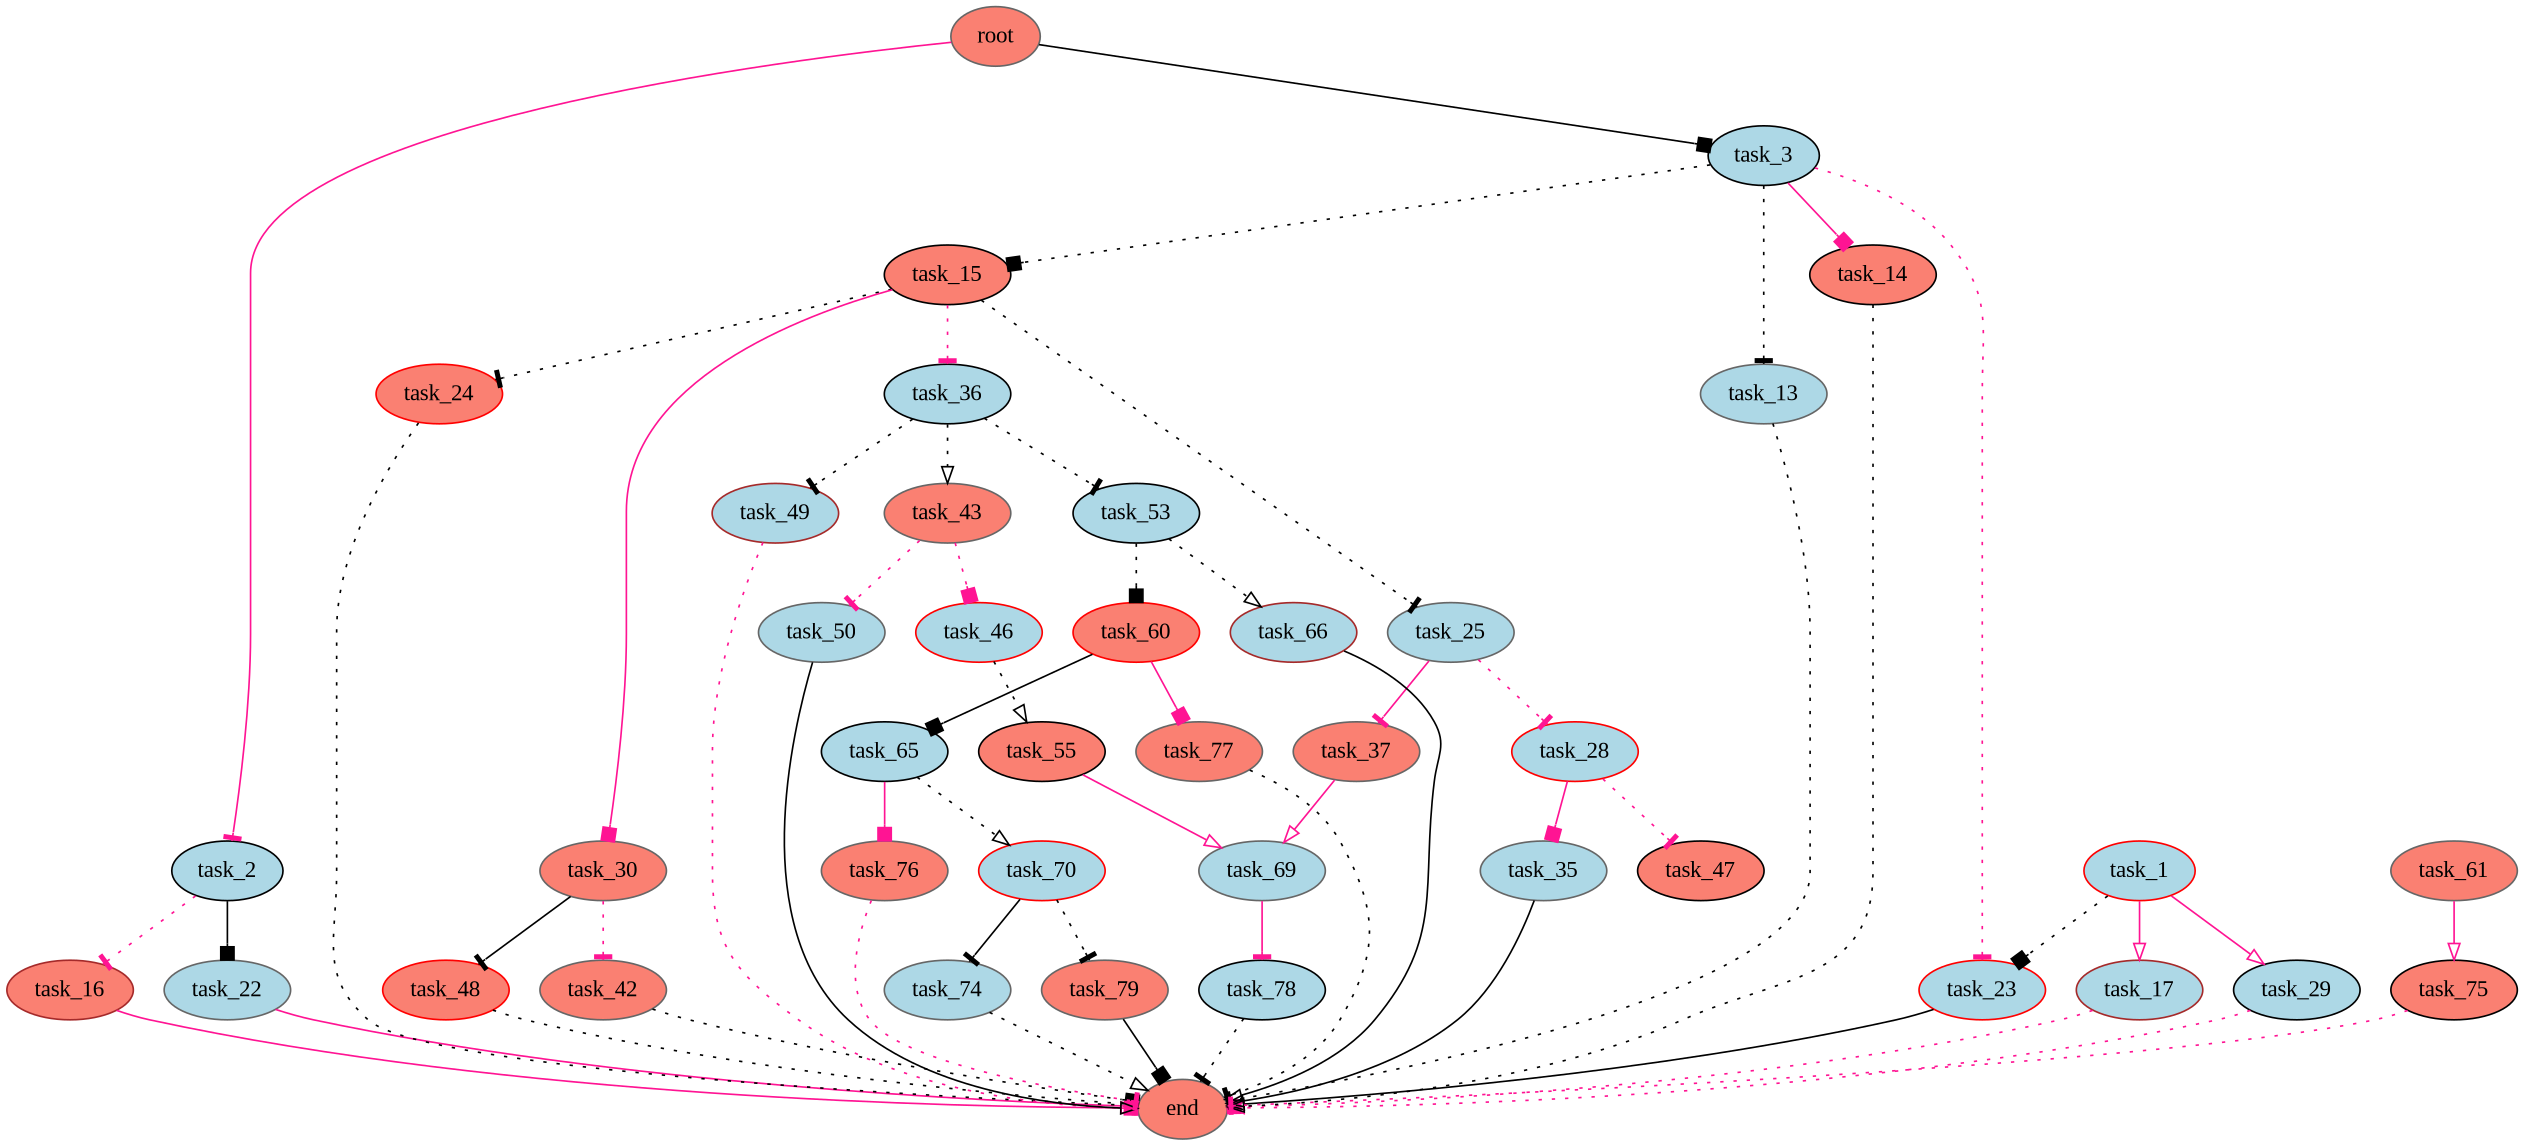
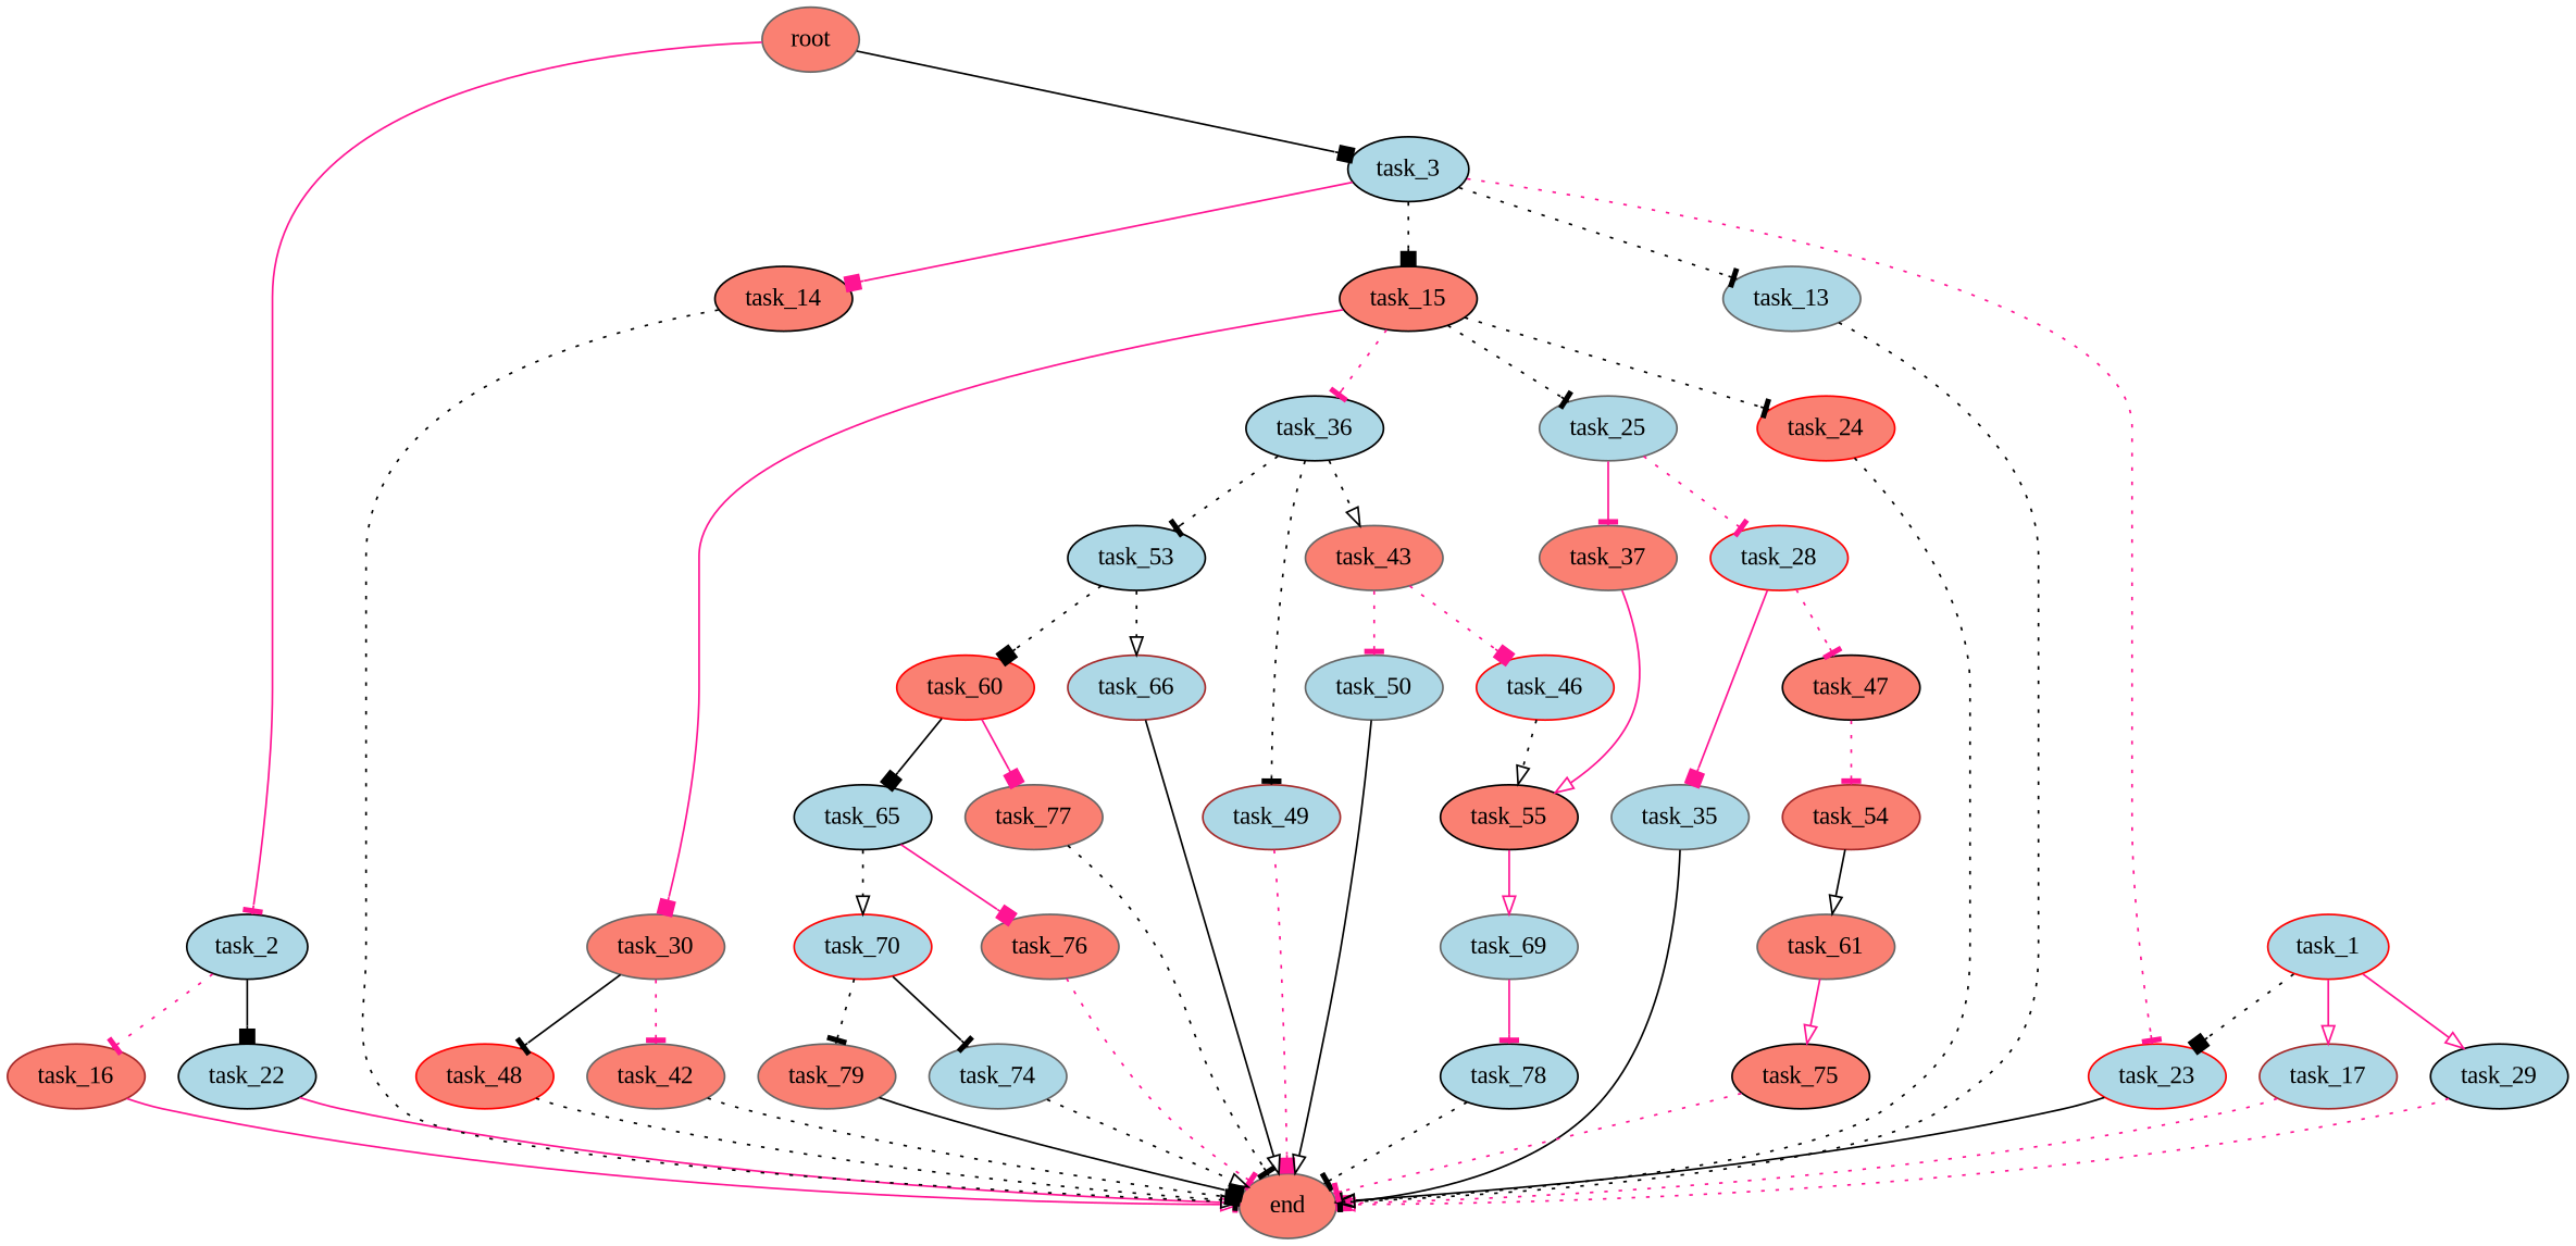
  digraph {
    fontname="Liberation Serif"
    node [color=gray40 fillcolor=lightblue fontname="Liberation Serif" style=filled]
    edge [arrowhead=tee color=black fontname="Liberation Serif" style=dotted]
    root [fillcolor=salmon]
    task_2 [color=black]
    task_3 [color=black]
    task_1 [color=red]
    task_17 [color=brown]
    task_23 [color=red]
    task_29 [color=black]
    task_16 [color=brown fillcolor=salmon]
-   task_22
+   task_22 [color=black]
    task_13
    task_14 [color=black fillcolor=salmon]
    task_15 [color=black fillcolor=salmon]
    end [fillcolor=salmon]
    task_24 [color=red fillcolor=salmon]
    task_25
    task_30 [fillcolor=salmon]
    task_36 [color=black]
    task_28 [color=red]
    task_37 [fillcolor=salmon]
    task_42 [fillcolor=salmon]
    task_48 [color=red fillcolor=salmon]
    task_43 [fillcolor=salmon]
    task_49 [color=brown]
    task_53 [color=black]
    task_35
    task_47 [color=black fillcolor=salmon]
    task_55 [color=black fillcolor=salmon]
    task_46 [color=red]
    task_50
    task_60 [color=red fillcolor=salmon]
    task_66 [color=brown]
+   task_54 [color=brown fillcolor=salmon]
    task_69
    task_61 [fillcolor=salmon]
    task_65 [color=black]
    task_77 [fillcolor=salmon]
    task_78 [color=black]
    task_75 [color=black fillcolor=salmon]
    task_70 [color=red]
    task_76 [fillcolor=salmon]
    task_74
    task_79 [fillcolor=salmon]
    root -> task_2 [color=deeppink style=solid]
    root -> task_3 [arrowhead=box style=solid]
    task_2 -> task_16 [color=deeppink]
    task_2 -> task_22 [arrowhead=box style=solid]
    task_3 -> task_23 [color=deeppink]
    task_3 -> task_13
    task_3 -> task_14 [arrowhead=box color=deeppink style=solid]
    task_3 -> task_15 [arrowhead=box]
    task_1 -> task_17 [arrowhead=onormal color=deeppink style=solid]
    task_1 -> task_23 [arrowhead=box]
    task_1 -> task_29 [arrowhead=onormal color=deeppink style=solid]
    task_17 -> end [arrowhead=box color=deeppink]
    task_23 -> end [arrowhead=onormal style=solid]
    task_29 -> end [arrowhead=onormal color=deeppink]
    task_16 -> end [arrowhead=onormal color=deeppink style=solid]
    task_22 -> end [color=deeppink style=solid]
    task_13 -> end
    task_14 -> end [arrowhead=onormal]
    task_15 -> task_24
    task_15 -> task_25
    task_15 -> task_30 [arrowhead=box color=deeppink style=solid]
    task_15 -> task_36 [color=deeppink]
    task_24 -> end
    task_25 -> task_28 [color=deeppink]
    task_25 -> task_37 [color=deeppink style=solid]
    task_30 -> task_42 [color=deeppink]
    task_30 -> task_48 [style=solid]
    task_36 -> task_43 [arrowhead=onormal]
    task_36 -> task_49
    task_36 -> task_53
    task_28 -> task_35 [arrowhead=box color=deeppink style=solid]
    task_28 -> task_47 [color=deeppink]
-   task_37 -> task_69 [arrowhead=onormal color=deeppink style=solid]
+   task_37 -> task_55 [arrowhead=onormal color=deeppink style=solid]
    task_42 -> end [arrowhead=box]
    task_48 -> end
    task_43 -> task_46 [arrowhead=box color=deeppink]
    task_43 -> task_50 [color=deeppink]
    task_49 -> end [arrowhead=box color=deeppink]
    task_53 -> task_60 [arrowhead=box]
    task_53 -> task_66 [arrowhead=onormal]
    task_35 -> end [arrowhead=onormal style=solid]
+   task_47 -> task_54 [color=deeppink]
    task_55 -> task_69 [arrowhead=onormal color=deeppink style=solid]
    task_46 -> task_55 [arrowhead=onormal]
    task_50 -> end [arrowhead=onormal style=solid]
    task_60 -> task_65 [arrowhead=box style=solid]
    task_60 -> task_77 [arrowhead=box color=deeppink style=solid]
    task_66 -> end [arrowhead=onormal style=solid]
+   task_54 -> task_61 [arrowhead=onormal style=solid]
    task_69 -> task_78 [color=deeppink style=solid]
    task_61 -> task_75 [arrowhead=onormal color=deeppink style=solid]
    task_65 -> task_70 [arrowhead=onormal]
    task_65 -> task_76 [arrowhead=box color=deeppink style=solid]
    task_77 -> end
    task_78 -> end
    task_75 -> end [color=deeppink]
    task_70 -> task_74 [style=solid]
    task_70 -> task_79
    task_76 -> end [color=deeppink]
    task_74 -> end [arrowhead=onormal]
    task_79 -> end [arrowhead=box style=solid]
  }
